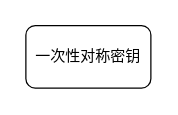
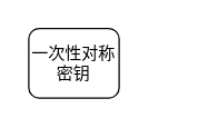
  <mxCell id="0" />
  <mxCell id="1" parent="0" />
- <mxCell id="2" value="一次性对称密钥" style="rounded=1;whiteSpace=wrap;html=1;" vertex="1" parent="1"><mxGeometry x="20" y="20" width="100" height="50" as="geometry" /></mxCell>
+ <mxCell id="2" value="一次性对称密钥" style="rounded=1;whiteSpace=wrap;html=1;" vertex="1" parent="1"><mxGeometry x="20" y="20" width="65" height="50" as="geometry" /></mxCell>
